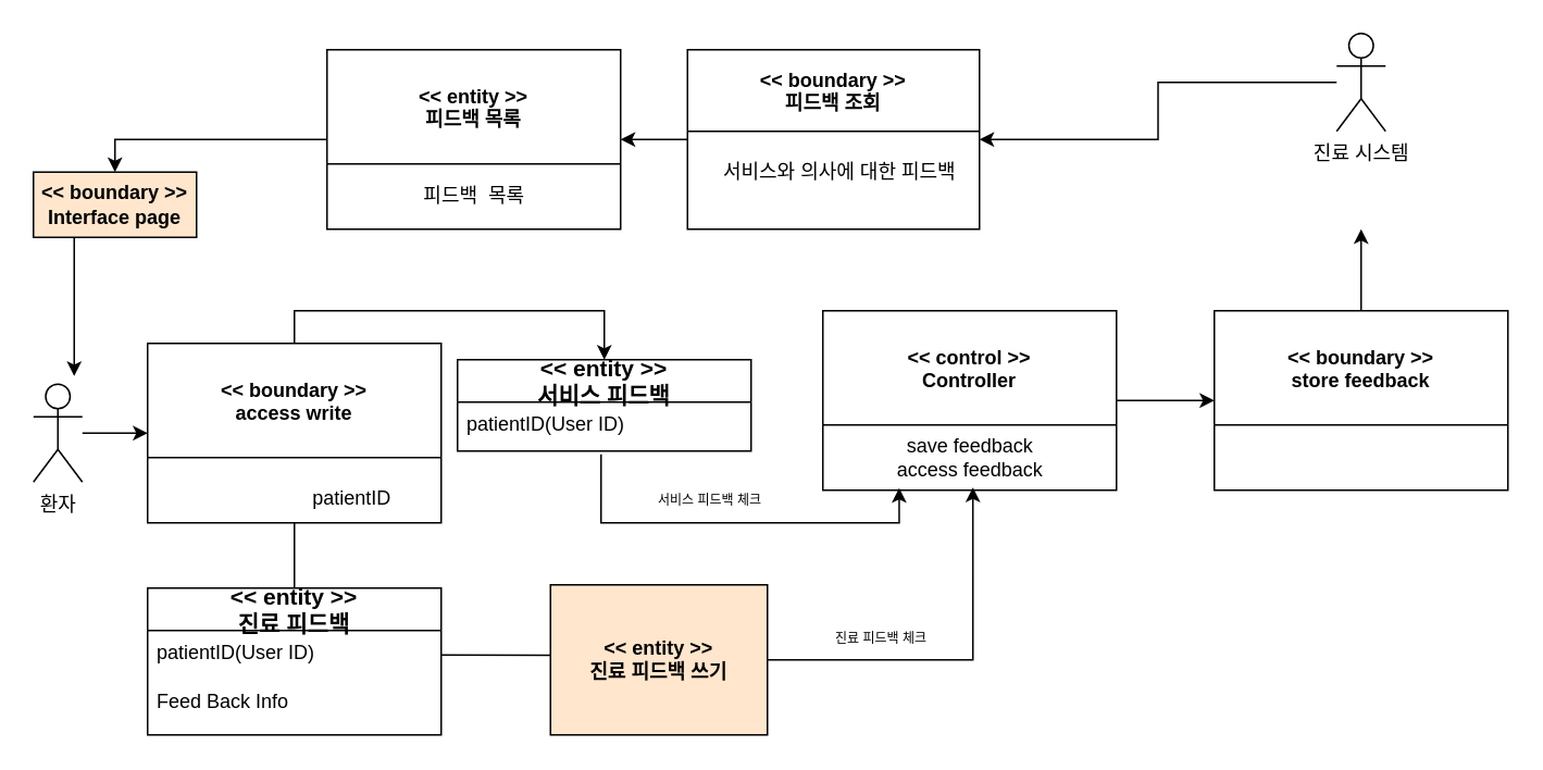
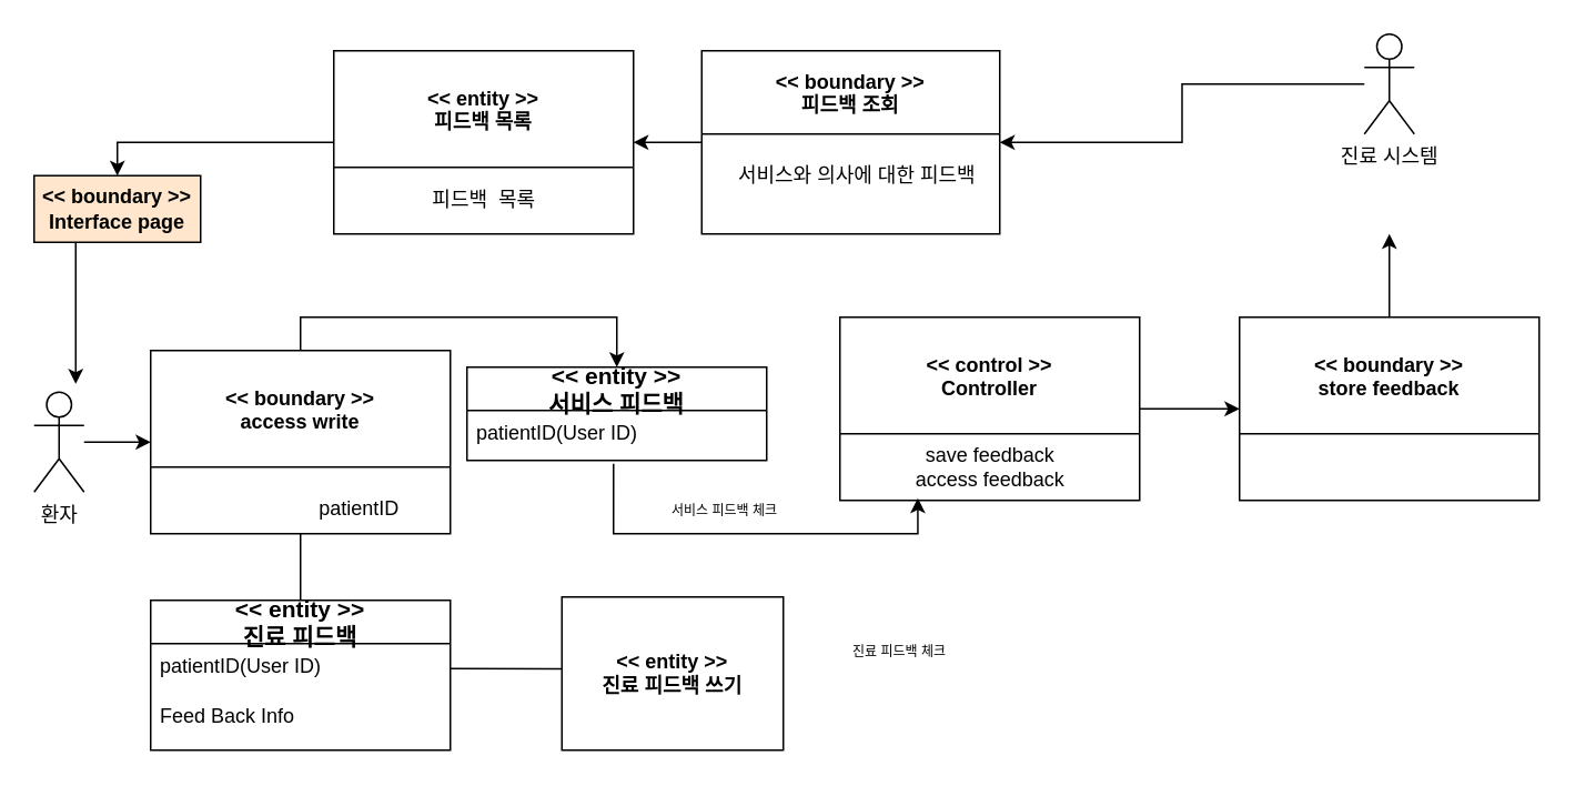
  <mxCell id="0" />
  <mxCell id="1" parent="0" />
  <mxCell id="2" style="edgeStyle=orthogonalEdgeStyle;rounded=0;orthogonalLoop=1;jettySize=auto;html=1;entryX=1;entryY=0.5;entryDx=0;entryDy=0;" edge="1" parent="1" source="3" target="10"><mxGeometry relative="1" as="geometry"><mxPoint x="630" y="75" as="targetPoint" /></mxGeometry></mxCell>
  <mxCell id="3" value="진료 시스템" style="shape=umlActor;verticalLabelPosition=bottom;verticalAlign=top;html=1;outlineConnect=0;" parent="1" vertex="1"><mxGeometry x="819" y="20" width="30" height="60" as="geometry" /></mxCell>
  <mxCell id="4" style="edgeStyle=orthogonalEdgeStyle;rounded=0;orthogonalLoop=1;jettySize=auto;html=1;entryX=0;entryY=0.5;entryDx=0;entryDy=0;" parent="1" source="5" target="13" edge="1"><mxGeometry relative="1" as="geometry" /></mxCell>
  <mxCell id="5" value="환자" style="shape=umlActor;verticalLabelPosition=bottom;verticalAlign=top;html=1;outlineConnect=0;" parent="1" vertex="1"><mxGeometry x="20" y="235" width="30" height="60" as="geometry" /></mxCell>
  <mxCell id="6" style="edgeStyle=orthogonalEdgeStyle;rounded=0;orthogonalLoop=1;jettySize=auto;html=1;entryX=0.5;entryY=0;entryDx=0;entryDy=0;" edge="1" parent="1" source="7" target="28"><mxGeometry relative="1" as="geometry" /></mxCell>
  <mxCell id="7" value="&lt;&lt; entity &gt;&gt;&#10;피드백 목록" style="swimlane;startSize=70;" parent="1" vertex="1"><mxGeometry x="200" y="30" width="180" height="110" as="geometry" /></mxCell>
  <mxCell id="8" value="피드백&amp;nbsp; 목록" style="text;html=1;align=center;verticalAlign=middle;resizable=0;points=[];autosize=1;strokeColor=none;" parent="7" vertex="1"><mxGeometry x="50" y="80" width="80" height="20" as="geometry" /></mxCell>
  <mxCell id="9" style="edgeStyle=orthogonalEdgeStyle;rounded=0;orthogonalLoop=1;jettySize=auto;html=1;entryX=1;entryY=0.5;entryDx=0;entryDy=0;" edge="1" parent="1" source="10" target="7"><mxGeometry relative="1" as="geometry" /></mxCell>
  <mxCell id="10" value="&lt;&lt; boundary &gt;&gt;&#10;피드백 조회" style="swimlane;startSize=50;" parent="1" vertex="1"><mxGeometry x="421" y="30" width="179" height="110" as="geometry" /></mxCell>
  <mxCell id="11" value="서비스와 의사에 대한 피드백" style="text;html=1;align=center;verticalAlign=middle;resizable=0;points=[];autosize=1;strokeColor=none;" parent="10" vertex="1"><mxGeometry x="7.5" y="65" width="170" height="20" as="geometry" /></mxCell>
  <mxCell id="12" style="edgeStyle=orthogonalEdgeStyle;rounded=0;orthogonalLoop=1;jettySize=auto;html=1;entryX=0.5;entryY=0;entryDx=0;entryDy=0;exitX=0.5;exitY=0;exitDx=0;exitDy=0;" edge="1" parent="1" source="13" target="31"><mxGeometry relative="1" as="geometry" /></mxCell>
  <mxCell id="13" value="&lt;&lt; boundary &gt;&gt;&#10;access write" style="swimlane;startSize=70;" parent="1" vertex="1"><mxGeometry x="90" y="210" width="180" height="110" as="geometry" /></mxCell>
  <mxCell id="14" value="patientID" style="text;html=1;align=center;verticalAlign=middle;resizable=0;points=[];autosize=1;strokeColor=none;" parent="13" vertex="1"><mxGeometry x="95" y="85" width="60" height="20" as="geometry" /></mxCell>
  <mxCell id="15" style="edgeStyle=orthogonalEdgeStyle;rounded=0;orthogonalLoop=1;jettySize=auto;html=1;" edge="1" parent="1" source="16"><mxGeometry relative="1" as="geometry"><mxPoint x="834" y="140" as="targetPoint" /></mxGeometry></mxCell>
  <mxCell id="16" value="&lt;&lt; boundary &gt;&gt;&#10;store feedback" style="swimlane;startSize=70;" parent="1" vertex="1"><mxGeometry x="744" y="190" width="180" height="110" as="geometry" /></mxCell>
  <mxCell id="17" style="edgeStyle=orthogonalEdgeStyle;rounded=0;orthogonalLoop=1;jettySize=auto;html=1;" edge="1" parent="1" source="18" target="16"><mxGeometry relative="1" as="geometry" /></mxCell>
  <mxCell id="18" value="&lt;&lt; control &gt;&gt;&#10;Controller" style="swimlane;startSize=70;" parent="1" vertex="1"><mxGeometry x="504" y="190" width="180" height="110" as="geometry" /></mxCell>
  <mxCell id="19" value="save feedback&lt;br&gt;access feedback" style="text;html=1;align=center;verticalAlign=middle;resizable=0;points=[];autosize=1;strokeColor=none;" parent="18" vertex="1"><mxGeometry x="35" y="75" width="110" height="30" as="geometry" /></mxCell>
- <mxCell id="20" style="edgeStyle=orthogonalEdgeStyle;rounded=0;orthogonalLoop=1;jettySize=auto;html=1;entryX=0.518;entryY=1.111;entryDx=0;entryDy=0;entryPerimeter=0;exitX=1;exitY=0.5;exitDx=0;exitDy=0;" edge="1" parent="1" source="21" target="19"><mxGeometry relative="1" as="geometry"><mxPoint x="560" y="210" as="targetPoint" /><mxPoint x="530" y="405" as="sourcePoint" /></mxGeometry></mxCell>
- <mxCell id="21" value="&lt;span style=&quot;font-weight: 700&quot;&gt;&amp;lt;&amp;lt; entity &amp;gt;&amp;gt;&lt;/span&gt;&lt;br style=&quot;padding: 0px ; margin: 0px ; font-weight: 700&quot;&gt;&lt;span style=&quot;font-weight: 700&quot;&gt;진료 피드백 쓰기&lt;/span&gt;" style="rounded=0;whiteSpace=wrap;html=1;fillColor=#ffe6cc;" vertex="1" parent="1"><mxGeometry x="337" y="358" width="133" height="92" as="geometry" /></mxCell>
+ <mxCell id="21" value="&lt;span style=&quot;font-weight: 700&quot;&gt;&amp;lt;&amp;lt; entity &amp;gt;&amp;gt;&lt;/span&gt;&lt;br style=&quot;padding: 0px ; margin: 0px ; font-weight: 700&quot;&gt;&lt;span style=&quot;font-weight: 700&quot;&gt;진료 피드백 쓰기&lt;/span&gt;" style="rounded=0;whiteSpace=wrap;html=1;" vertex="1" parent="1"><mxGeometry x="337" y="358" width="133" height="92" as="geometry" /></mxCell>
  <mxCell id="22" value="&lt;&lt; entity &gt;&gt;&#10;진료 피드백" style="swimlane;fontStyle=1;childLayout=stackLayout;horizontal=1;startSize=26;horizontalStack=0;resizeParent=1;resizeParentMax=0;resizeLast=0;collapsible=1;marginBottom=0;align=center;fontSize=14;" vertex="1" parent="1"><mxGeometry x="90" y="360" width="180" height="90" as="geometry" /></mxCell>
  <mxCell id="23" value="patientID(User ID)" style="text;strokeColor=none;fillColor=none;spacingLeft=4;spacingRight=4;overflow=hidden;rotatable=0;points=[[0,0.5],[1,0.5]];portConstraint=eastwest;fontSize=12;" vertex="1" parent="22"><mxGeometry y="26" width="180" height="30" as="geometry" /></mxCell>
  <mxCell id="24" value="Feed Back Info" style="text;strokeColor=none;fillColor=none;spacingLeft=4;spacingRight=4;overflow=hidden;rotatable=0;points=[[0,0.5],[1,0.5]];portConstraint=eastwest;fontSize=12;" vertex="1" parent="22"><mxGeometry y="56" width="180" height="34" as="geometry" /></mxCell>
  <mxCell id="25" value="" style="endArrow=none;html=1;entryX=0.5;entryY=1;entryDx=0;entryDy=0;exitX=0.5;exitY=0;exitDx=0;exitDy=0;" edge="1" parent="1" source="22" target="13"><mxGeometry width="50" height="50" relative="1" as="geometry"><mxPoint x="410" y="350" as="sourcePoint" /><mxPoint x="460" y="300" as="targetPoint" /></mxGeometry></mxCell>
  <mxCell id="26" value="" style="endArrow=none;html=1;exitX=1;exitY=0.5;exitDx=0;exitDy=0;entryX=0.001;entryY=0.47;entryDx=0;entryDy=0;entryPerimeter=0;" edge="1" parent="1" source="23" target="21"><mxGeometry width="50" height="50" relative="1" as="geometry"><mxPoint x="460" y="330" as="sourcePoint" /><mxPoint x="510" y="280" as="targetPoint" /></mxGeometry></mxCell>
  <mxCell id="27" style="edgeStyle=orthogonalEdgeStyle;rounded=0;orthogonalLoop=1;jettySize=auto;html=1;exitX=0.25;exitY=1;exitDx=0;exitDy=0;" edge="1" parent="1" source="28"><mxGeometry relative="1" as="geometry"><mxPoint x="45" y="230" as="targetPoint" /><mxPoint x="69" y="145" as="sourcePoint" /></mxGeometry></mxCell>
  <mxCell id="28" value="&lt;span style=&quot;font-weight: 700&quot;&gt;&amp;lt;&amp;lt; boundary &amp;gt;&amp;gt;&lt;/span&gt;&lt;br style=&quot;padding: 0px ; margin: 0px ; font-weight: 700&quot;&gt;&lt;span style=&quot;font-weight: 700&quot;&gt;Interface page&lt;/span&gt;" style="whiteSpace=wrap;html=1;align=center;fillColor=#ffe6cc;" vertex="1" parent="1"><mxGeometry x="20" y="105" width="100" height="40" as="geometry" /></mxCell>
  <mxCell id="29" value="&lt;font style=&quot;font-size: 8px&quot;&gt;서비스&amp;nbsp;피드백 체크&lt;/font&gt;" style="text;html=1;strokeColor=none;fillColor=none;align=center;verticalAlign=middle;whiteSpace=wrap;rounded=0;" vertex="1" parent="1"><mxGeometry x="385" y="295" width="100" height="20" as="geometry" /></mxCell>
  <mxCell id="30" value="&lt;font style=&quot;font-size: 8px&quot;&gt;진료 피드백 체크&lt;/font&gt;" style="text;html=1;strokeColor=none;fillColor=none;align=center;verticalAlign=middle;whiteSpace=wrap;rounded=0;" vertex="1" parent="1"><mxGeometry x="490" y="380" width="100" height="20" as="geometry" /></mxCell>
  <mxCell id="31" value="&lt;&lt; entity &gt;&gt;&#10;서비스 피드백" style="swimlane;fontStyle=1;childLayout=stackLayout;horizontal=1;startSize=26;horizontalStack=0;resizeParent=1;resizeParentMax=0;resizeLast=0;collapsible=1;marginBottom=0;align=center;fontSize=14;" vertex="1" parent="1"><mxGeometry x="280" y="220" width="180" height="56" as="geometry" /></mxCell>
  <mxCell id="32" value="patientID(User ID)" style="text;strokeColor=none;fillColor=none;spacingLeft=4;spacingRight=4;overflow=hidden;rotatable=0;points=[[0,0.5],[1,0.5]];portConstraint=eastwest;fontSize=12;" vertex="1" parent="31"><mxGeometry y="26" width="180" height="30" as="geometry" /></mxCell>
  <mxCell id="33" style="edgeStyle=orthogonalEdgeStyle;rounded=0;orthogonalLoop=1;jettySize=auto;html=1;exitX=0.489;exitY=1.069;exitDx=0;exitDy=0;exitPerimeter=0;entryX=0.107;entryY=1.12;entryDx=0;entryDy=0;entryPerimeter=0;" edge="1" parent="1" source="32" target="19"><mxGeometry relative="1" as="geometry"><mxPoint x="510" y="261" as="targetPoint" /><Array as="points"><mxPoint x="368" y="320" /><mxPoint x="551" y="320" /></Array></mxGeometry></mxCell>
  <mxCell id="34" value="" style="shape=image;html=1;verticalAlign=top;verticalLabelPosition=bottom;labelBackgroundColor=#ffffff;imageAspect=0;aspect=fixed;image=https://cdn3.iconfinder.com/data/icons/social-media-2125/80/smile-128.png" vertex="1" parent="1"><mxGeometry x="488" y="164" width="45" height="45" as="geometry" /></mxCell>
